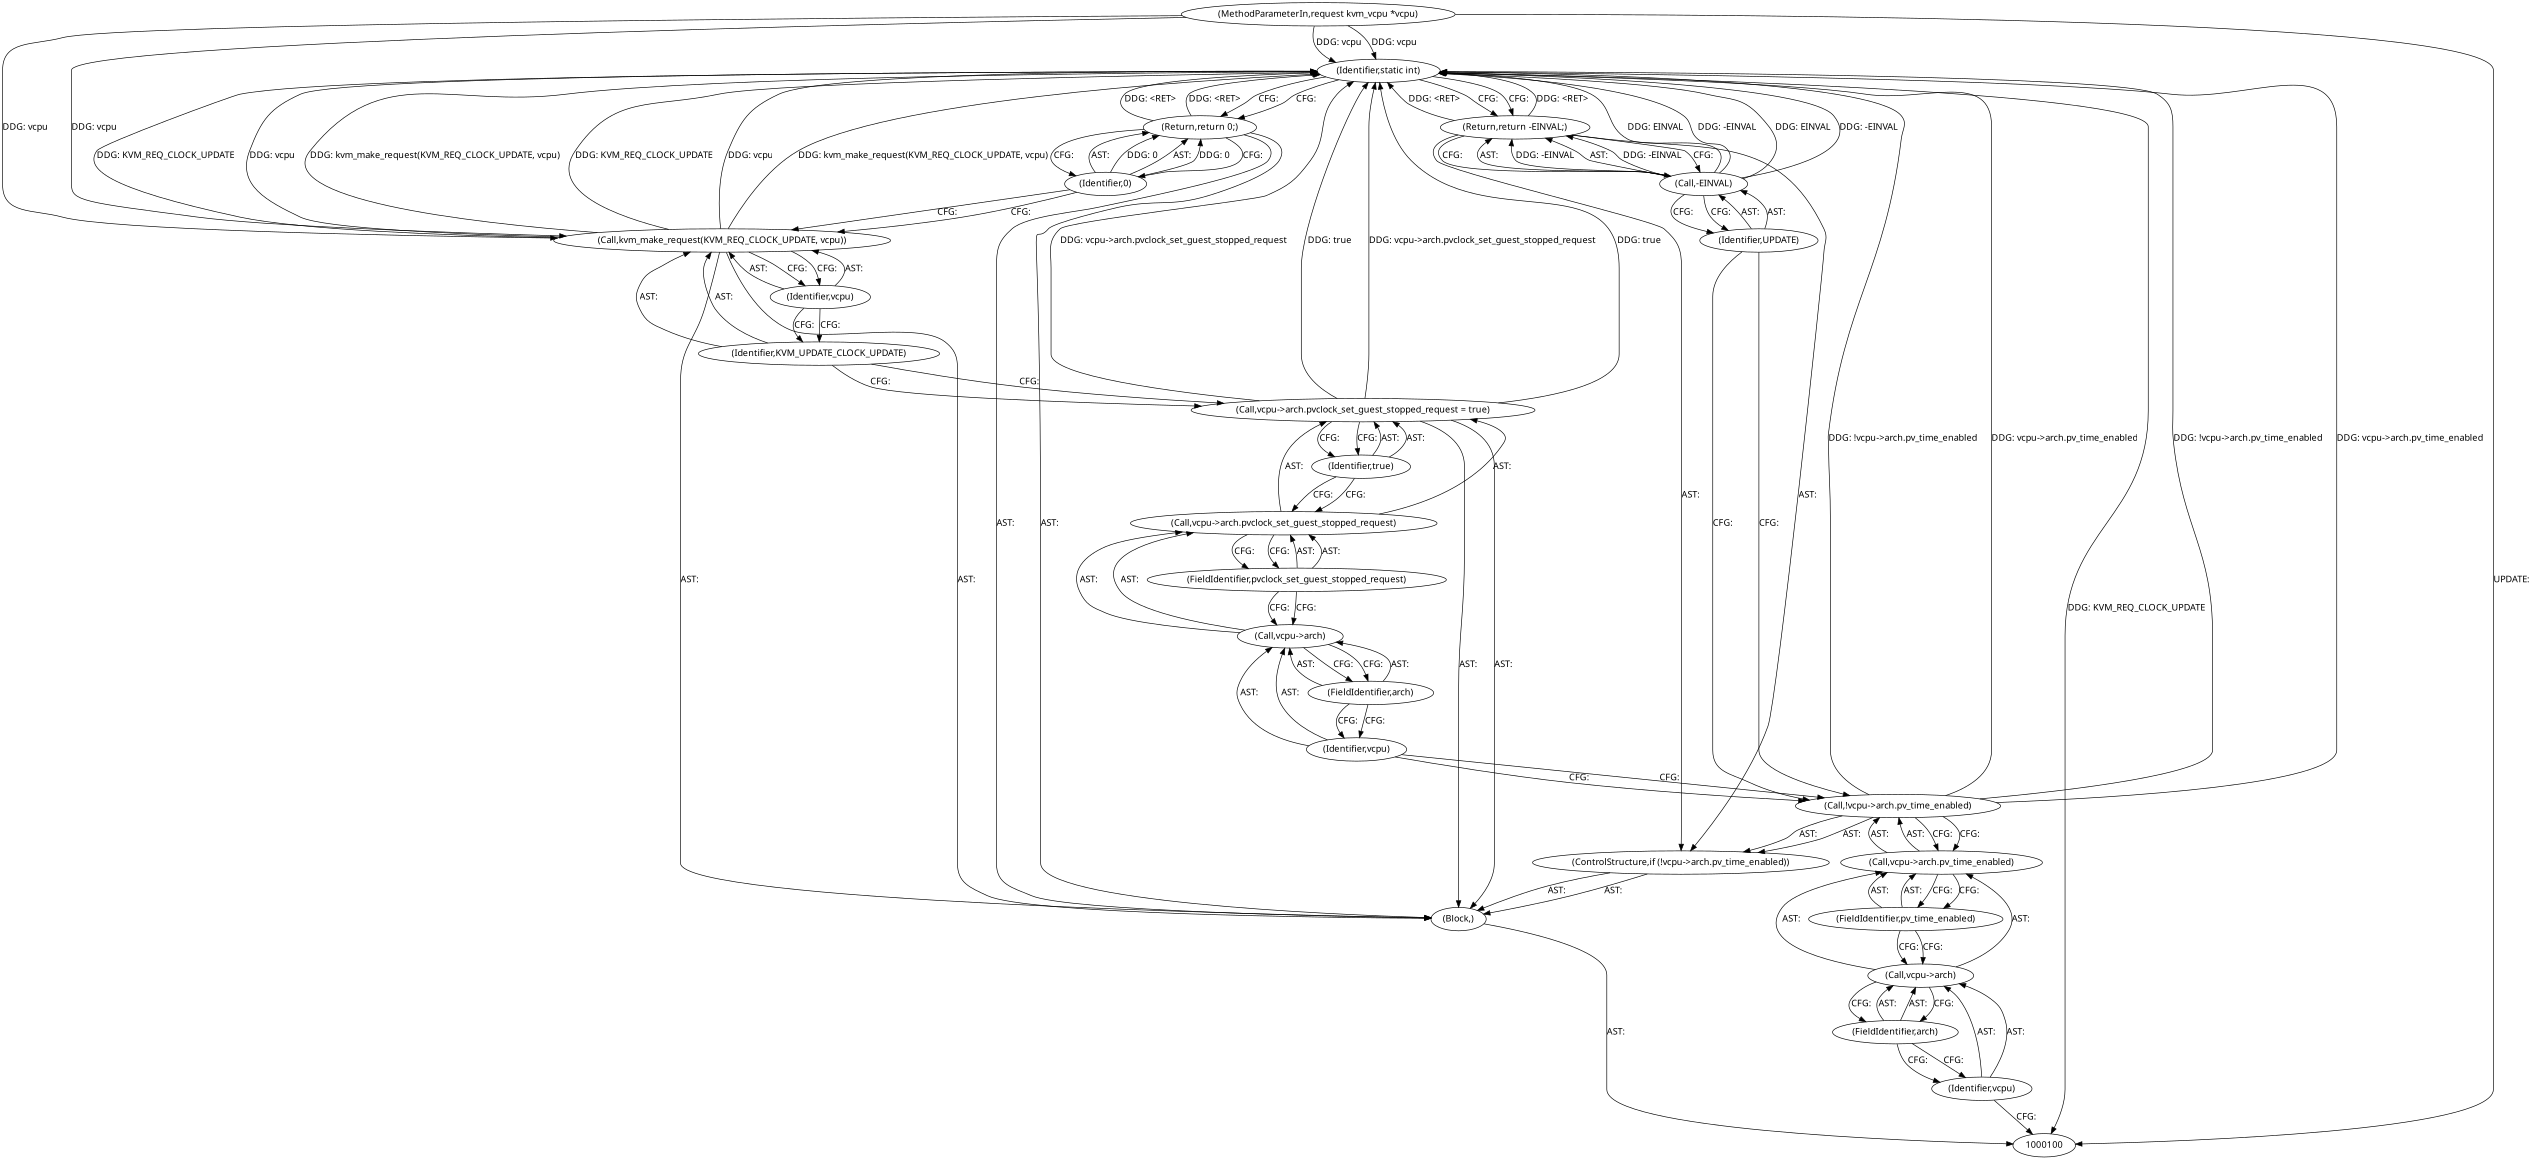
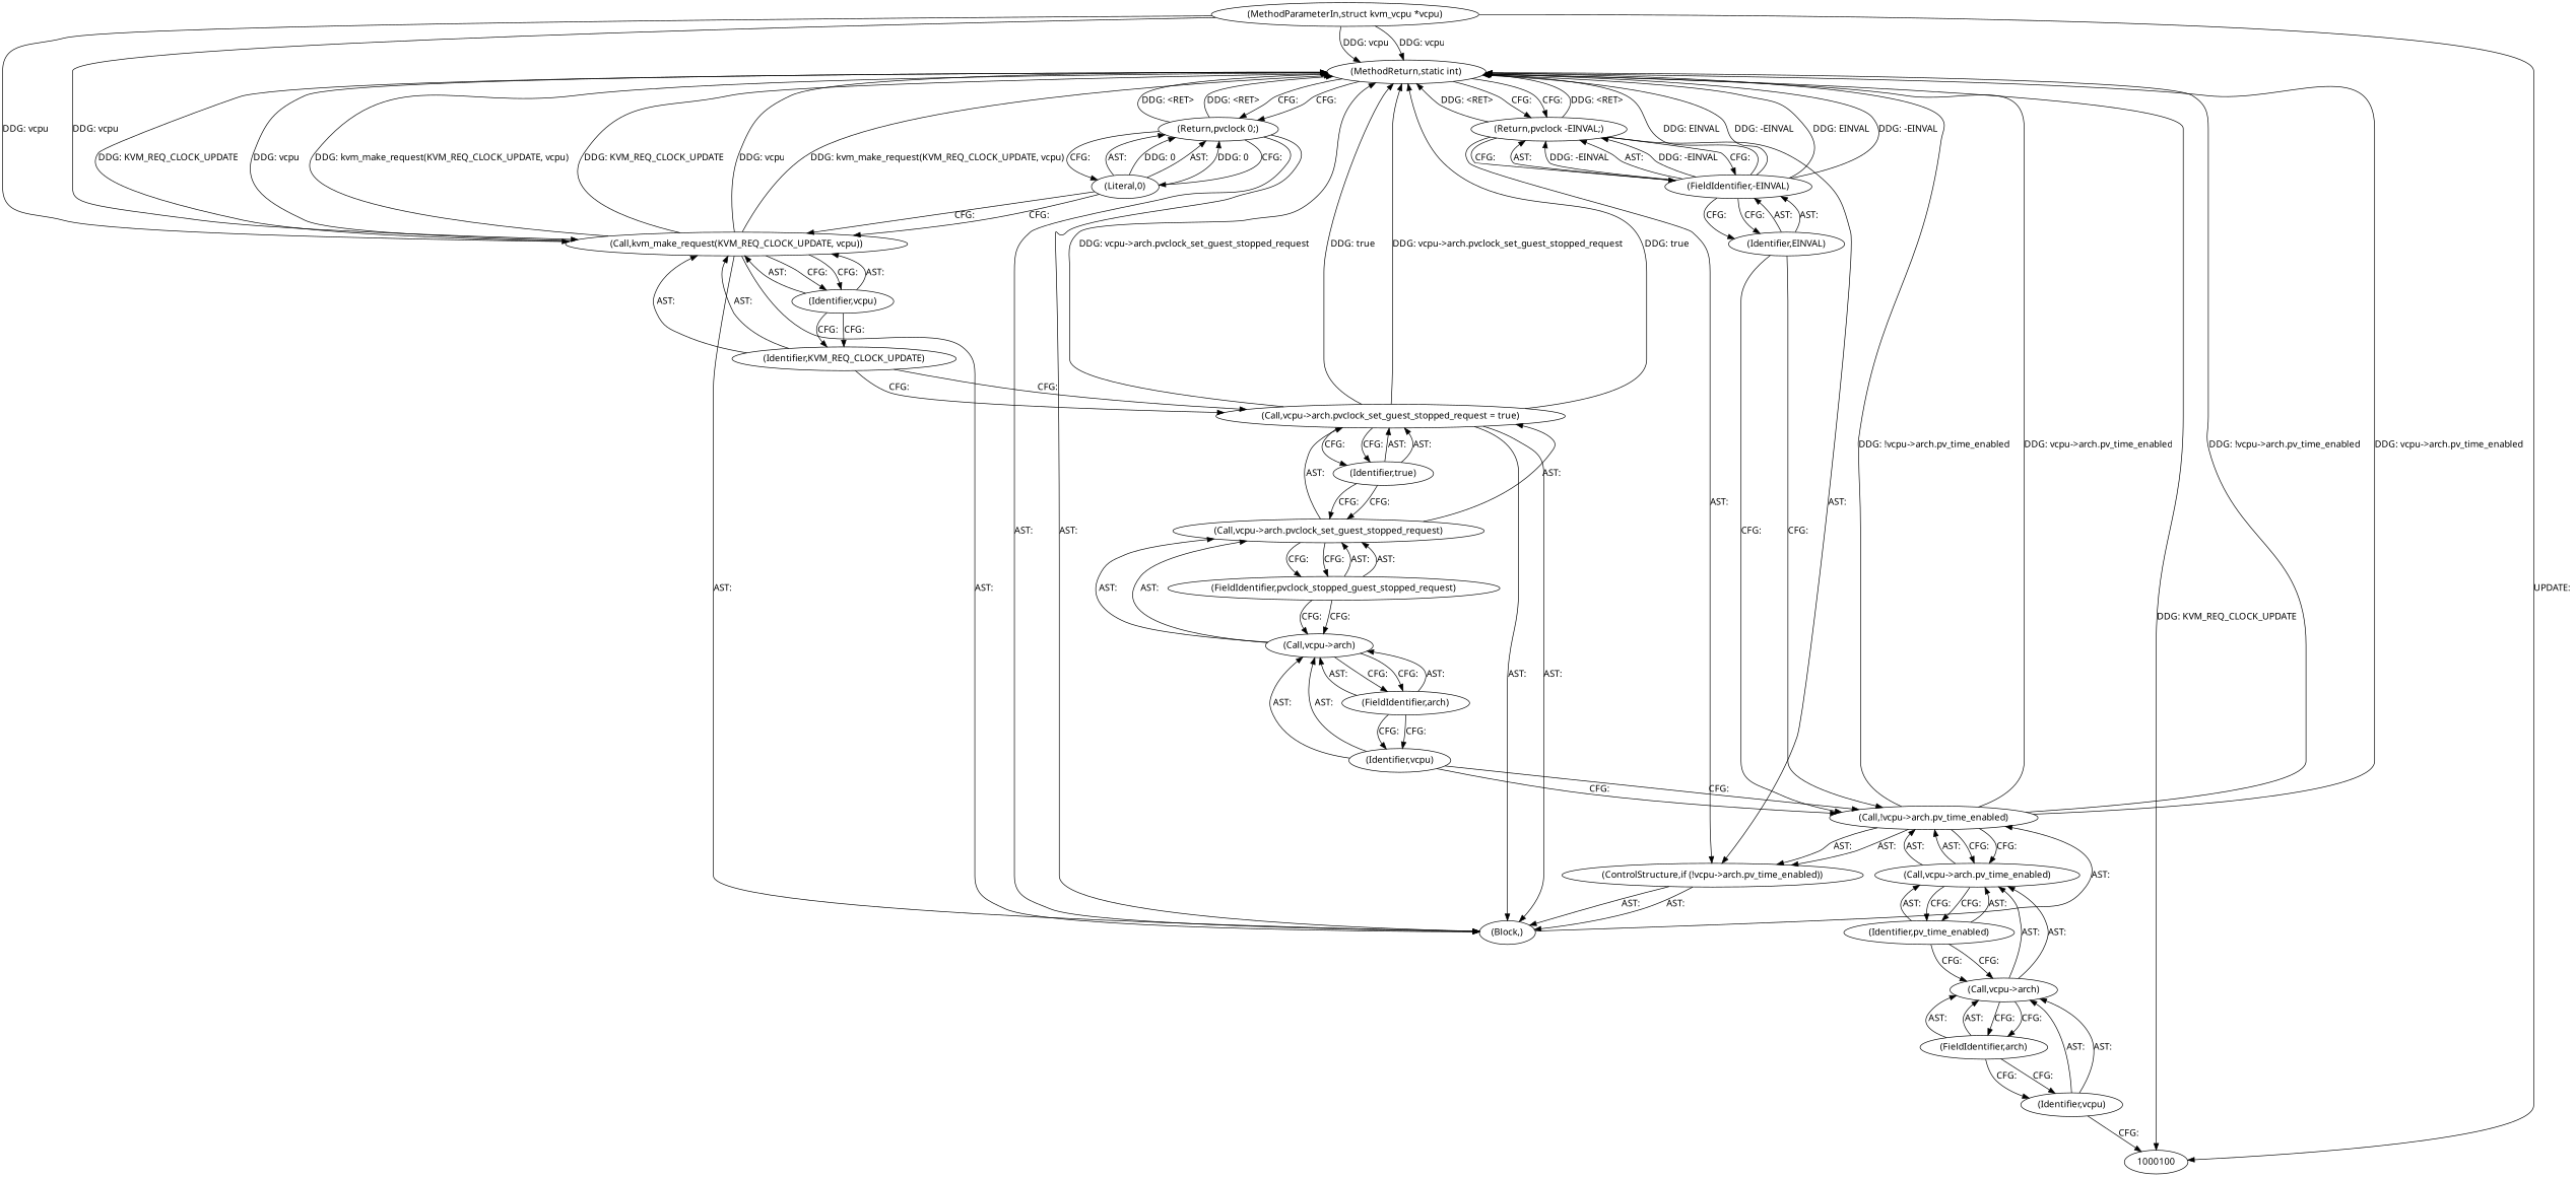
  digraph {
    fontname="Noto Sans"
    node [fontname="Noto Sans"]
    edge [fontname="Noto Sans"]
-   n1 [label="(Identifier,static int)"]
-   n2 [label="(Return,return -EINVAL;)"]
-   n3 [label="(Return,return 0;)"]
+   n1 [label="(MethodReturn,static int)"]
+   n2 [label="(Return,pvclock -EINVAL;)"]
+   n3 [label="(Return,pvclock 0;)"]
    1000100
    n5 [label="(ControlStructure,if (!vcpu->arch.pv_time_enabled))"]
-   n6 [label="(Call,-EINVAL)"]
+   n6 [label="(FieldIdentifier,-EINVAL)"]
    n7 [label="(Block,)"]
-   n8 [label="(Identifier,0)"]
-   n9 [label="(MethodParameterIn,request kvm_vcpu *vcpu)"]
+   n8 [label="(Literal,0)"]
+   n9 [label="(MethodParameterIn,struct kvm_vcpu *vcpu)"]
    n10 [label="(Call,kvm_make_request(KVM_REQ_CLOCK_UPDATE, vcpu))"]
    n11 [label="(Identifier,vcpu)"]
    n12 [label="(FieldIdentifier,arch)"]
    n13 [label="(Call,vcpu->arch)"]
    n14 [label="(Identifier,vcpu)"]
    n15 [label="(Call,vcpu->arch.pv_time_enabled)"]
-   n16 [label="(FieldIdentifier,pv_time_enabled)"]
+   n16 [label="(Identifier,pv_time_enabled)"]
    n17 [label="(Call,!vcpu->arch.pv_time_enabled)"]
-   n18 [label="(Identifier,UPDATE)"]
-   n19 [label="(FieldIdentifier,pvclock_set_guest_stopped_request)"]
+   n18 [label="(Identifier,EINVAL)"]
+   n19 [label="(FieldIdentifier,pvclock_stopped_guest_stopped_request)"]
    n20 [label="(Call,vcpu->arch.pvclock_set_guest_stopped_request)"]
    n21 [label="(Call,vcpu->arch)"]
    n22 [label="(Call,vcpu->arch.pvclock_set_guest_stopped_request = true)"]
    n23 [label="(FieldIdentifier,arch)"]
    n24 [label="(Identifier,true)"]
    n25 [label="(Identifier,vcpu)"]
-   n26 [label="(Identifier,KVM_UPDATE_CLOCK_UPDATE)"]
+   n26 [label="(Identifier,KVM_REQ_CLOCK_UPDATE)"]
    n1 -> n2 [label="CFG: "]
    n1 -> n2 [label="CFG: "]
    n1 -> n3 [label="CFG: "]
    n1 -> n3 [label="CFG: "]
    n1 -> 1000100 [label="DDG: KVM_REQ_CLOCK_UPDATE"]
    n2 -> n1 [label="DDG: <RET>"]
    n2 -> n1 [label="DDG: <RET>"]
    n2 -> n5 [label="AST: "]
    n2 -> n5 [label="AST: "]
    n2 -> n6 [label="CFG: "]
    n2 -> n6 [label="CFG: "]
    n3 -> n1 [label="DDG: <RET>"]
    n3 -> n1 [label="DDG: <RET>"]
    n3 -> n7 [label="AST: "]
    n3 -> n7 [label="AST: "]
    n3 -> n8 [label="CFG: "]
    n3 -> n8 [label="CFG: "]
    n5 -> n7 [label="AST: "]
    n5 -> n7 [label="AST: "]
    n6 -> n1 [label="DDG: EINVAL"]
    n6 -> n1 [label="DDG: -EINVAL"]
    n6 -> n1 [label="DDG: EINVAL"]
    n6 -> n1 [label="DDG: -EINVAL"]
    n6 -> n2 [label="AST: "]
    n6 -> n2 [label="DDG: -EINVAL"]
    n6 -> n2 [label="AST: "]
    n6 -> n2 [label="DDG: -EINVAL"]
    n6 -> n18 [label="CFG: "]
    n6 -> n18 [label="CFG: "]
-   n7 -> 1000100 [label="AST: "]
+   n7 -> n17 [label="AST: "]
    n8 -> n3 [label="AST: "]
    n8 -> n3 [label="DDG: 0"]
    n8 -> n3 [label="AST: "]
    n8 -> n3 [label="DDG: 0"]
    n8 -> n10 [label="CFG: "]
    n8 -> n10 [label="CFG: "]
    n9 -> n1 [label="DDG: vcpu"]
    n9 -> n1 [label="DDG: vcpu"]
    n9 -> 1000100 [label="UPDATE: "]
    n9 -> n10 [label="DDG: vcpu"]
    n9 -> n10 [label="DDG: vcpu"]
    n10 -> n1 [label="DDG: KVM_REQ_CLOCK_UPDATE"]
    n10 -> n1 [label="DDG: vcpu"]
    n10 -> n1 [label="DDG: kvm_make_request(KVM_REQ_CLOCK_UPDATE, vcpu)"]
    n10 -> n1 [label="DDG: KVM_REQ_CLOCK_UPDATE"]
    n10 -> n1 [label="DDG: vcpu"]
    n10 -> n1 [label="DDG: kvm_make_request(KVM_REQ_CLOCK_UPDATE, vcpu)"]
    n10 -> n7 [label="AST: "]
    n10 -> n7 [label="AST: "]
    n10 -> n11 [label="CFG: "]
    n10 -> n11 [label="CFG: "]
    n11 -> n10 [label="AST: "]
    n11 -> n10 [label="AST: "]
    n11 -> n26 [label="CFG: "]
    n11 -> n26 [label="CFG: "]
    n12 -> n13 [label="AST: "]
    n12 -> n13 [label="AST: "]
    n12 -> n14 [label="CFG: "]
    n12 -> n14 [label="CFG: "]
    n13 -> n12 [label="CFG: "]
    n13 -> n12 [label="CFG: "]
    n13 -> n15 [label="AST: "]
    n13 -> n15 [label="AST: "]
    n14 -> 1000100 [label="CFG: "]
    n14 -> n13 [label="AST: "]
    n14 -> n13 [label="AST: "]
    n15 -> n16 [label="CFG: "]
    n15 -> n16 [label="CFG: "]
    n15 -> n17 [label="AST: "]
    n15 -> n17 [label="AST: "]
    n16 -> n13 [label="CFG: "]
    n16 -> n13 [label="CFG: "]
    n16 -> n15 [label="AST: "]
    n16 -> n15 [label="AST: "]
    n17 -> n1 [label="DDG: !vcpu->arch.pv_time_enabled"]
    n17 -> n1 [label="DDG: vcpu->arch.pv_time_enabled"]
    n17 -> n1 [label="DDG: !vcpu->arch.pv_time_enabled"]
    n17 -> n1 [label="DDG: vcpu->arch.pv_time_enabled"]
    n17 -> n5 [label="AST: "]
    n17 -> n5 [label="AST: "]
    n17 -> n15 [label="CFG: "]
    n17 -> n15 [label="CFG: "]
    n18 -> n6 [label="AST: "]
    n18 -> n6 [label="AST: "]
    n18 -> n17 [label="CFG: "]
    n18 -> n17 [label="CFG: "]
    n19 -> n20 [label="AST: "]
    n19 -> n20 [label="AST: "]
    n19 -> n21 [label="CFG: "]
    n19 -> n21 [label="CFG: "]
    n20 -> n19 [label="CFG: "]
    n20 -> n19 [label="CFG: "]
    n20 -> n22 [label="AST: "]
    n20 -> n22 [label="AST: "]
    n21 -> n20 [label="AST: "]
    n21 -> n20 [label="AST: "]
    n21 -> n23 [label="CFG: "]
    n21 -> n23 [label="CFG: "]
    n22 -> n1 [label="DDG: vcpu->arch.pvclock_set_guest_stopped_request"]
    n22 -> n1 [label="DDG: true"]
    n22 -> n1 [label="DDG: vcpu->arch.pvclock_set_guest_stopped_request"]
    n22 -> n1 [label="DDG: true"]
    n22 -> n7 [label="AST: "]
    n22 -> n7 [label="AST: "]
    n22 -> n24 [label="CFG: "]
    n22 -> n24 [label="CFG: "]
    n23 -> n21 [label="AST: "]
    n23 -> n21 [label="AST: "]
    n23 -> n25 [label="CFG: "]
    n23 -> n25 [label="CFG: "]
    n24 -> n20 [label="CFG: "]
    n24 -> n20 [label="CFG: "]
    n24 -> n22 [label="AST: "]
    n24 -> n22 [label="AST: "]
    n25 -> n17 [label="CFG: "]
    n25 -> n17 [label="CFG: "]
    n25 -> n21 [label="AST: "]
    n25 -> n21 [label="AST: "]
    n26 -> n10 [label="AST: "]
    n26 -> n10 [label="AST: "]
    n26 -> n22 [label="CFG: "]
    n26 -> n22 [label="CFG: "]
  }
